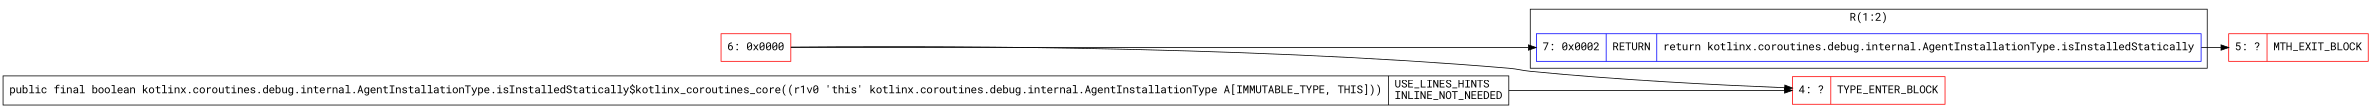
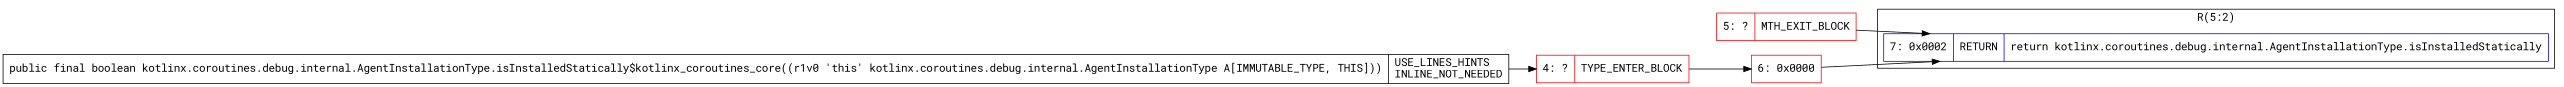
  digraph {
    fontname="Roboto Mono"
    rankdir=LR
    node [color=red fontname="Roboto Mono" shape=record]
    edge [fontname="Roboto Mono"]
    n1 [color=blue label="{7\:\ 0x0002|RETURN\l|return kotlinx.coroutines.debug.internal.AgentInstallationType.isInstalledStatically\l}"]
    n2 [label="{5\:\ ?|MTH_EXIT_BLOCK\l}"]
    n3 [label="{4\:\ ?|TYPE_ENTER_BLOCK\l}"]
    n4 [label="{6\:\ 0x0000}"]
    n5 [label="{public final boolean kotlinx.coroutines.debug.internal.AgentInstallationType.isInstalledStatically$kotlinx_coroutines_core((r1v0 'this' kotlinx.coroutines.debug.internal.AgentInstallationType A[IMMUTABLE_TYPE, THIS]))  | USE_LINES_HINTS\lINLINE_NOT_NEEDED\l}" color=""]
    subgraph cluster_1 {
-     label="R(1:2)"
+     label="R(5:2)"
      n1
    }
-   n1 -> n2
-   n4 -> n3
+   n2 -> n1
+   n3 -> n4
    n4 -> n1
    n5 -> n3
  }
